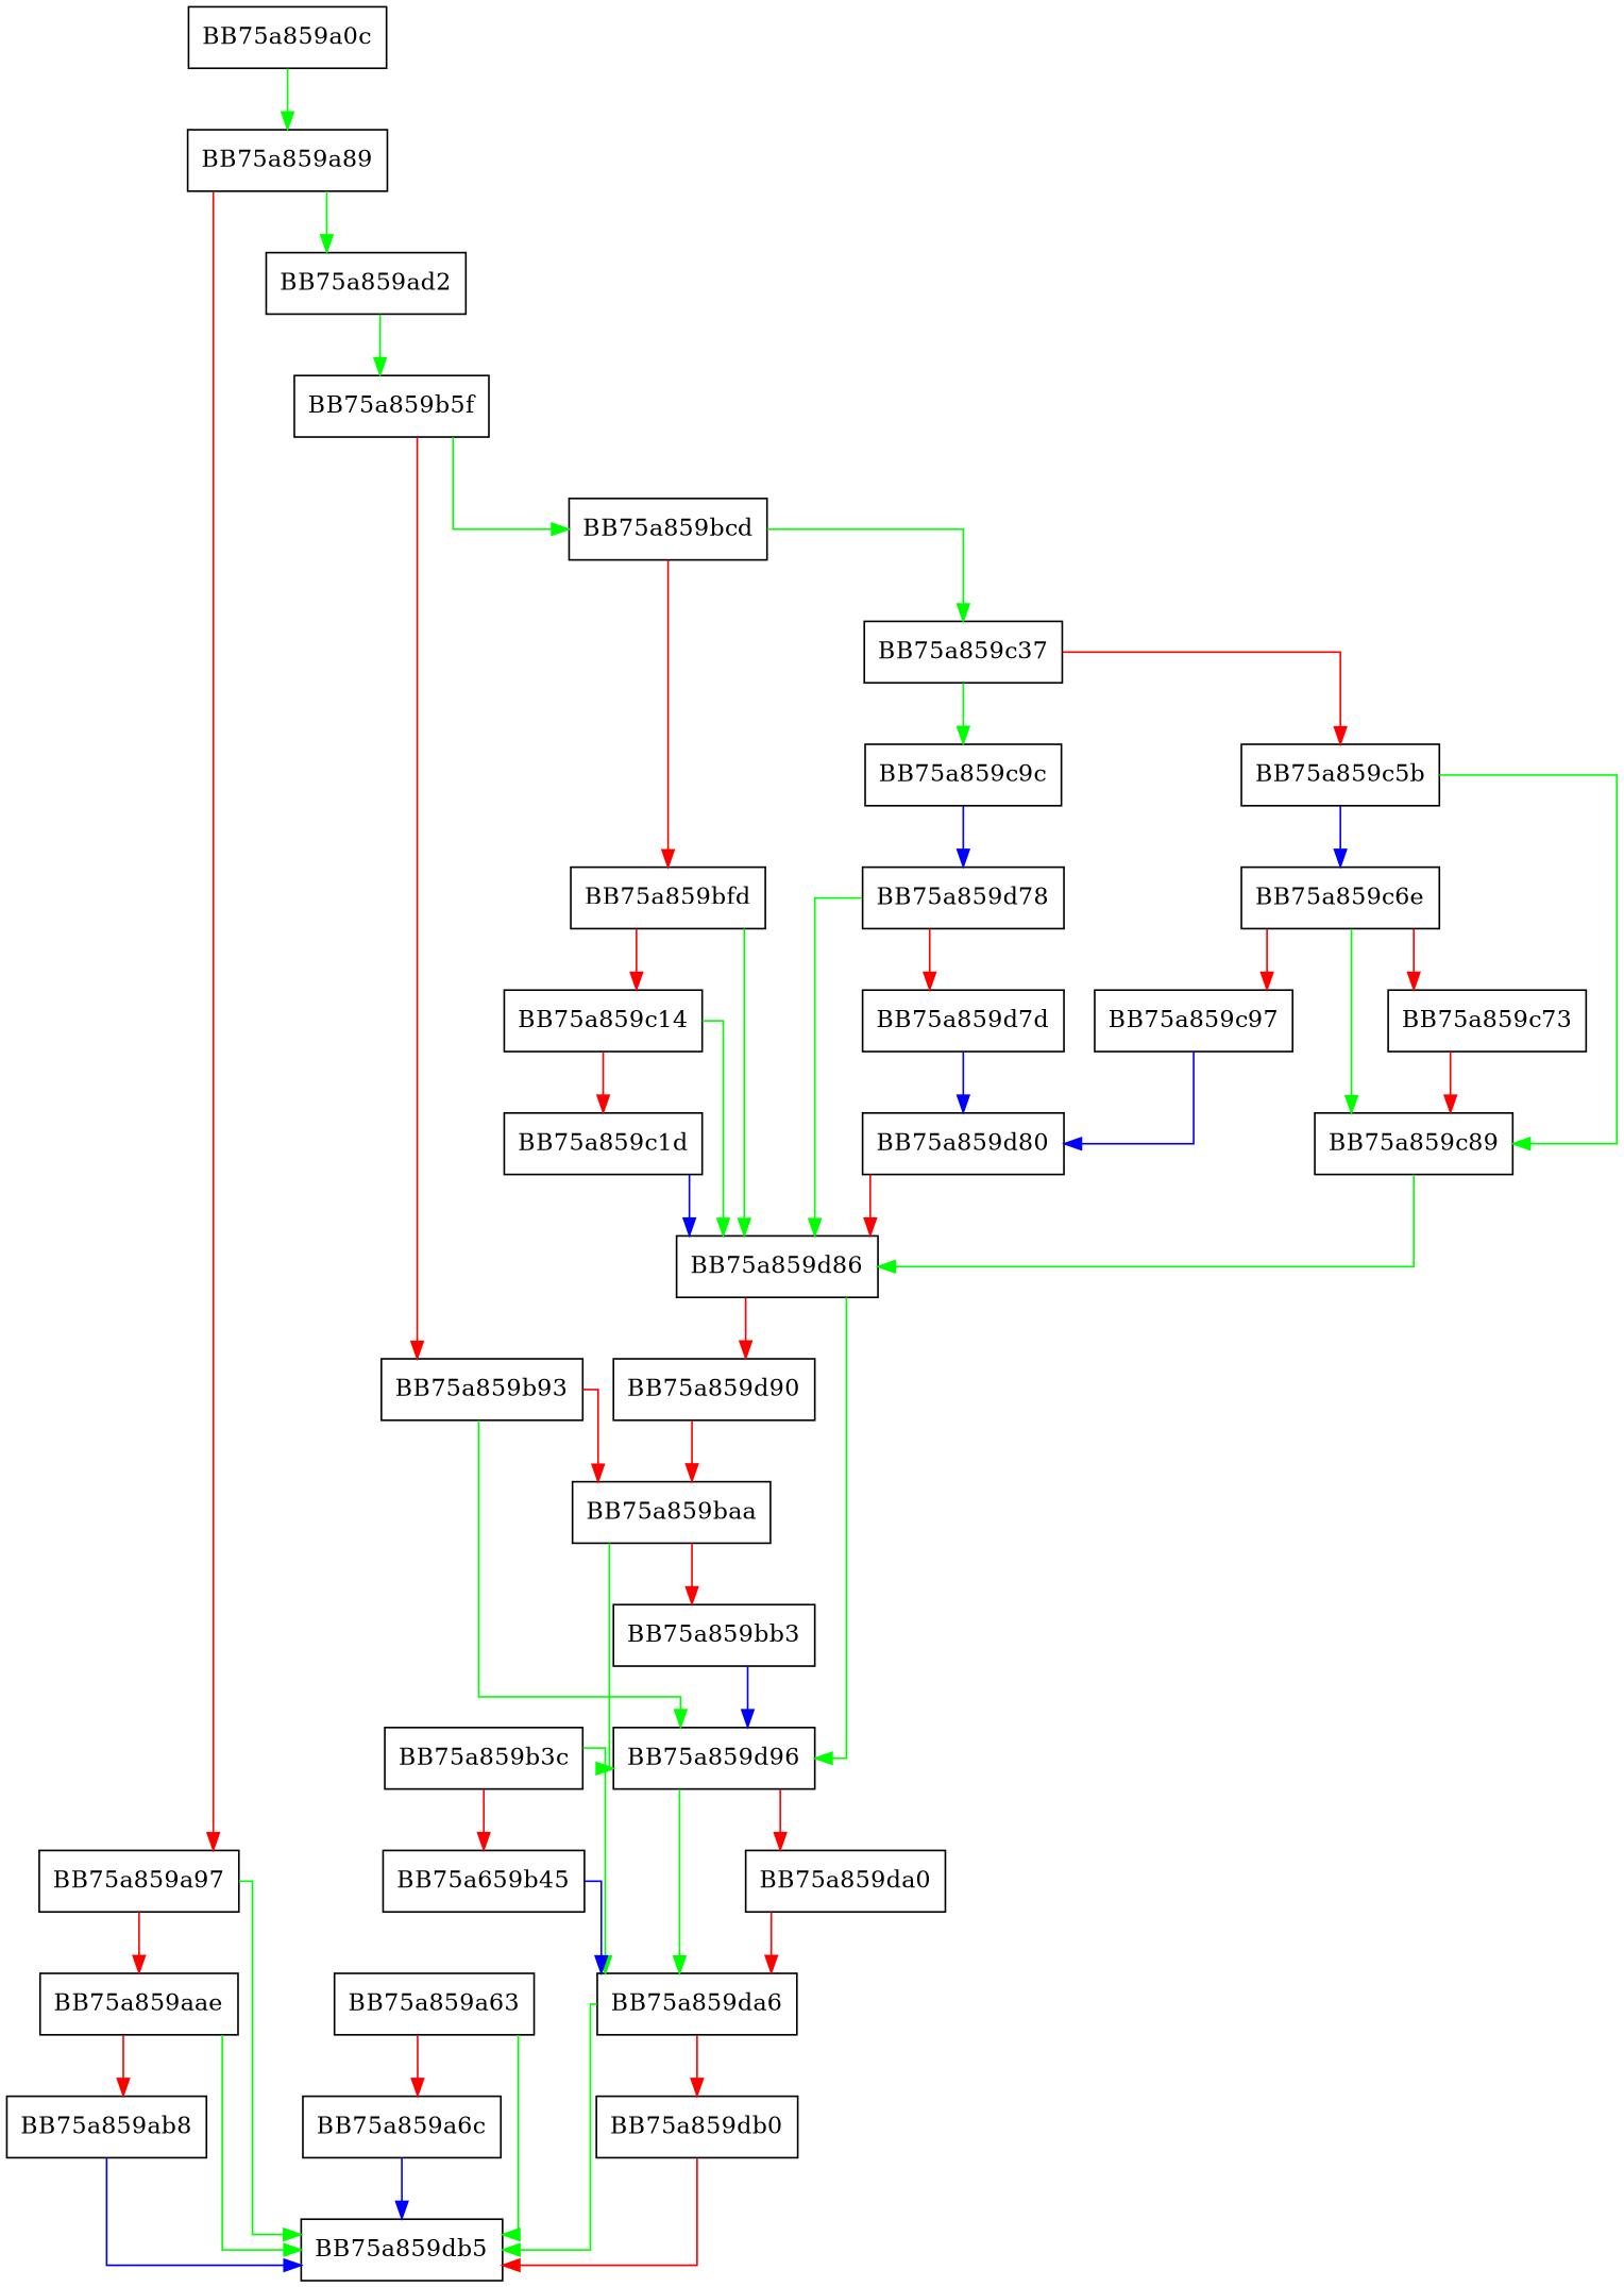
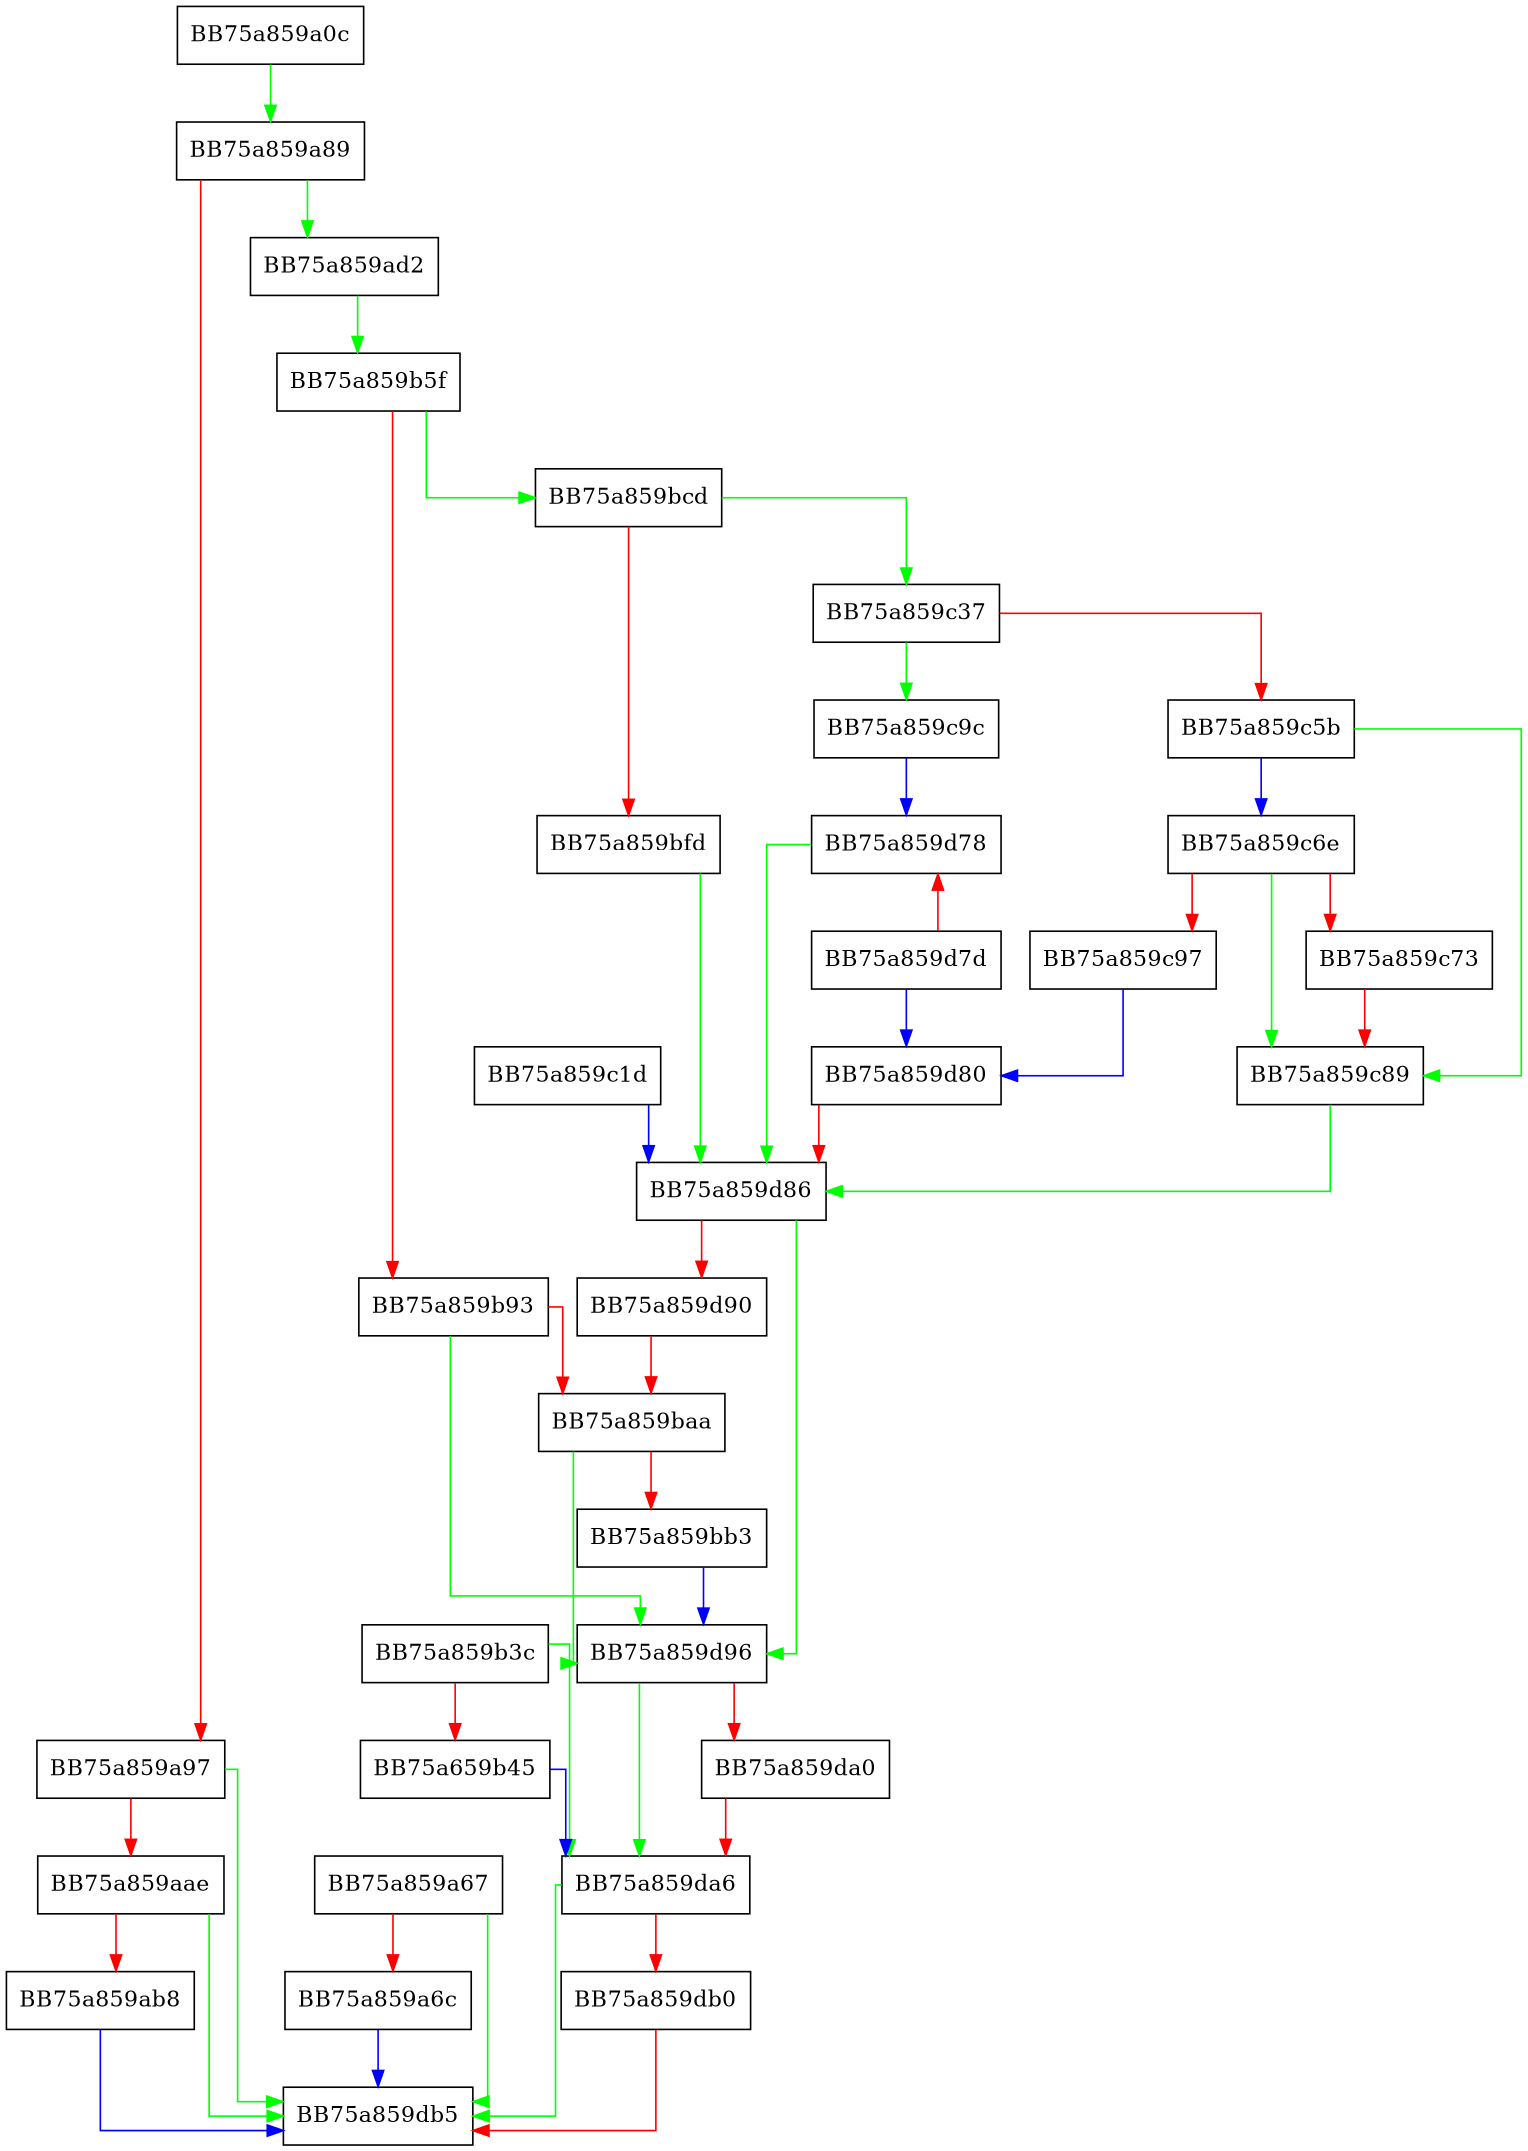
  digraph {
    splines=ortho
    node [shape=box]
    edge [color=red]
    BB75a859a0c
    BB75a859a89
    BB75a859ad2
    BB75a859a97
    BB75a859b5f
    BB75a859db5
    BB75a859aae
-   BB75a859a63
+   BB75a859a63 [label=BB75a859a67]
    BB75a859a6c
    BB75a859bcd
    BB75a859b93
    BB75a859ab8
    BB75a859c37
    BB75a859bfd
    BB75a859d96
    BB75a859baa
    BB75a859da6
    BB75a859db0
    BB75a859b3c
    n20 [label=BB75a659b45]
    BB75a859c9c
    BB75a859c5b
    BB75a859d86
-   BB75a859c14
    BB75a859da0
    BB75a859bb3
    BB75a859d78
    BB75a859c89
    BB75a859c6e
    BB75a859d90
    BB75a859c1d
    BB75a859d7d
    BB75a859c97
    BB75a859c73
    BB75a859d80
    BB75a859a0c -> BB75a859a89 [color=green]
    BB75a859a89 -> BB75a859ad2 [color=green]
    BB75a859a89 -> BB75a859a97
    BB75a859ad2 -> BB75a859b5f [color=green]
    BB75a859a97 -> BB75a859db5 [color=green]
    BB75a859a97 -> BB75a859aae
    BB75a859b5f -> BB75a859bcd [color=green]
    BB75a859b5f -> BB75a859b93
    BB75a859aae -> BB75a859db5 [color=green]
    BB75a859aae -> BB75a859ab8
    BB75a859a63 -> BB75a859db5 [color=green]
    BB75a859a63 -> BB75a859a6c
    BB75a859a6c -> BB75a859db5 [color=blue]
    BB75a859bcd -> BB75a859c37 [color=green]
    BB75a859bcd -> BB75a859bfd
    BB75a859b93 -> BB75a859d96 [color=green]
    BB75a859b93 -> BB75a859baa
    BB75a859ab8 -> BB75a859db5 [color=blue]
    BB75a859c37 -> BB75a859c9c [color=green]
    BB75a859c37 -> BB75a859c5b
    BB75a859bfd -> BB75a859d86 [color=green]
-   BB75a859bfd -> BB75a859c14
    BB75a859d96 -> BB75a859da6 [color=green]
    BB75a859d96 -> BB75a859da0
    BB75a859baa -> BB75a859d96 [color=green]
    BB75a859baa -> BB75a859bb3
    BB75a859da6 -> BB75a859db5 [color=green]
    BB75a859da6 -> BB75a859db0
    BB75a859db0 -> BB75a859db5
    BB75a859b3c -> BB75a859da6 [color=green]
    BB75a859b3c -> n20
    n20 -> BB75a859da6 [color=blue]
    BB75a859c9c -> BB75a859d78 [color=blue]
    BB75a859c5b -> BB75a859c89 [color=green]
    BB75a859c5b -> BB75a859c6e [color=blue]
    BB75a859d86 -> BB75a859d96 [color=green]
    BB75a859d86 -> BB75a859d90
-   BB75a859c14 -> BB75a859d86 [color=green]
-   BB75a859c14 -> BB75a859c1d
    BB75a859da0 -> BB75a859da6
    BB75a859bb3 -> BB75a859d96 [color=blue]
    BB75a859d78 -> BB75a859d86 [color=green]
-   BB75a859d78 -> BB75a859d7d
+   BB75a859d7d -> BB75a859d78
    BB75a859c89 -> BB75a859d86 [color=green]
    BB75a859c6e -> BB75a859c89 [color=green]
    BB75a859c6e -> BB75a859c97
    BB75a859c6e -> BB75a859c73
    BB75a859d90 -> BB75a859baa
    BB75a859c1d -> BB75a859d86 [color=blue]
    BB75a859d7d -> BB75a859d80 [color=blue]
    BB75a859c97 -> BB75a859d80 [color=blue]
    BB75a859c73 -> BB75a859c89
    BB75a859d80 -> BB75a859d86
  }
